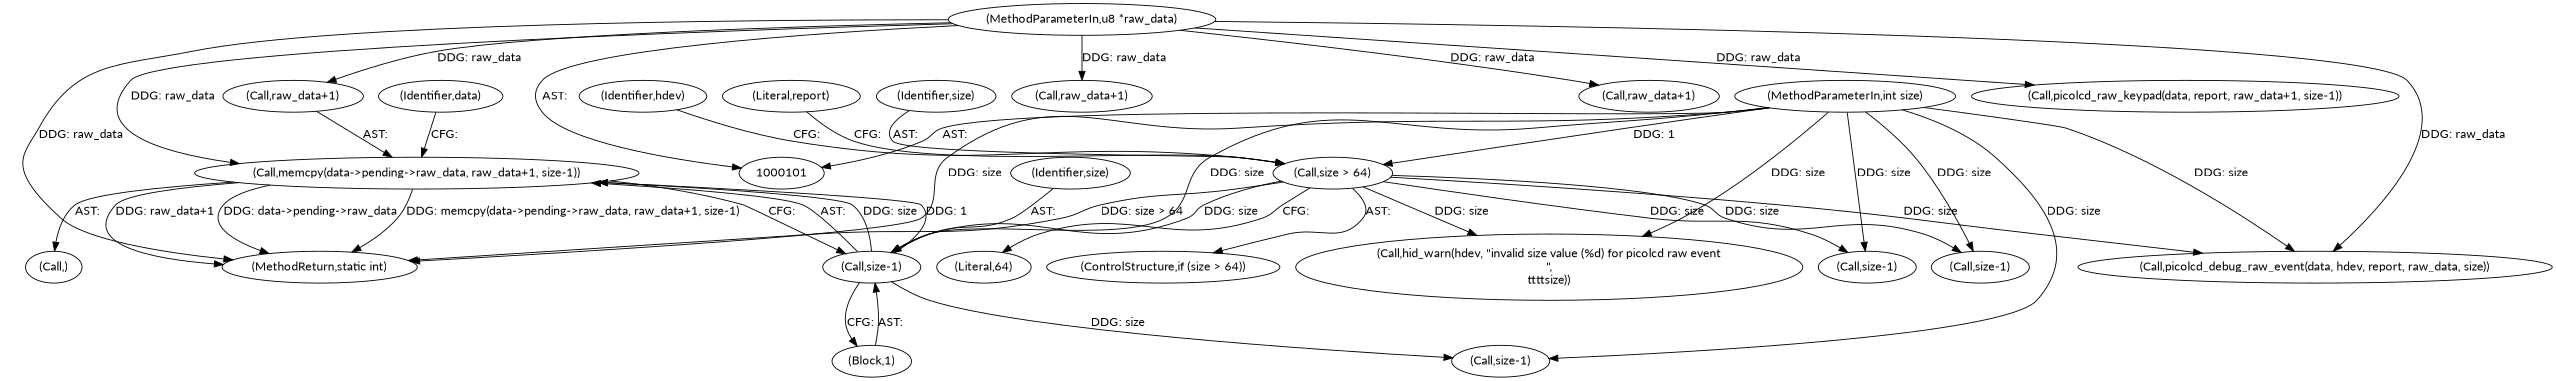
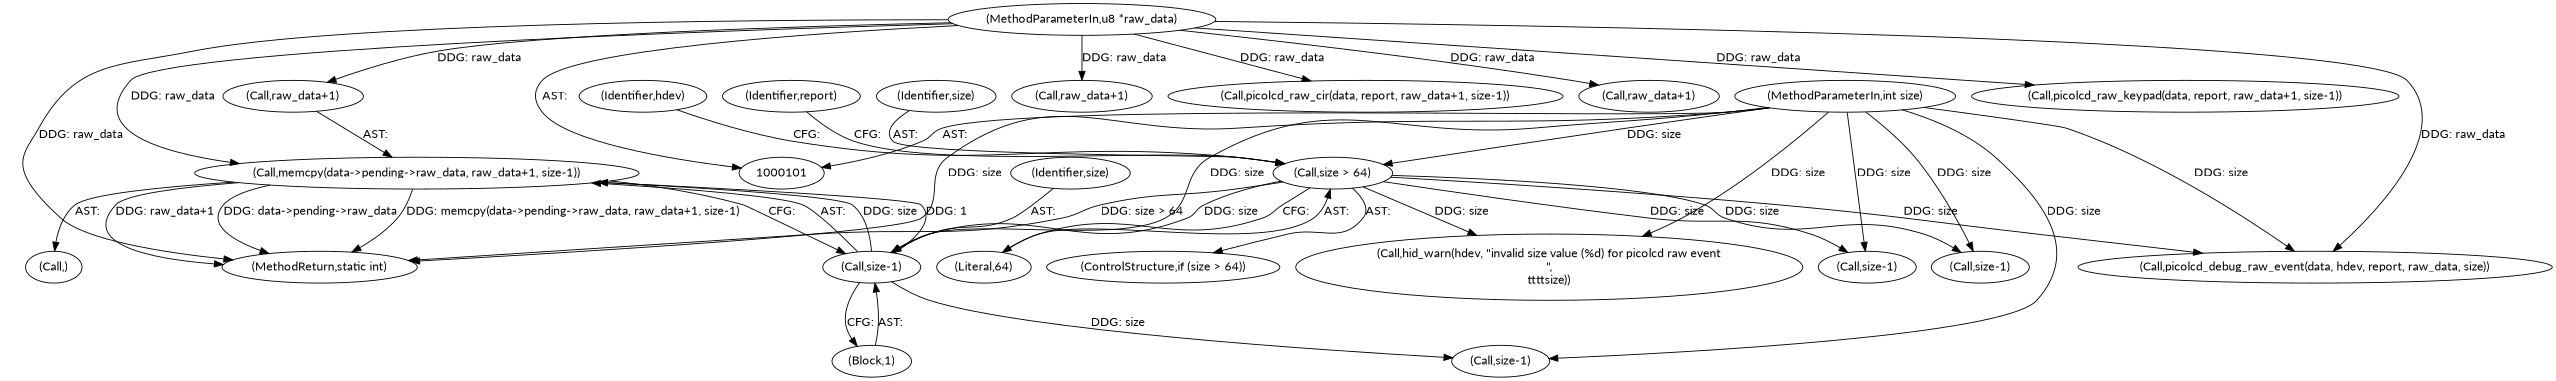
  digraph {
    fontname=Lato
    node [fontname=Lato]
    edge [fontname=Lato]
    n1 [label="(Call,memcpy(data->pending->raw_data, raw_data+1, size-1))"]
    n2 [label="(Call,size-1)"]
    n3 [label="(Call,)"]
    n4 [label="(MethodReturn,static int)"]
    n5 [label="(Block,1)"]
    n6 [label="(Call,size-1)"]
    n7 [label="(MethodParameterIn,u8 *raw_data)"]
    n8 [label="(Call,raw_data+1)"]
    n9 [label="(Call,raw_data+1)"]
+   n10 [label="(Call,picolcd_raw_cir(data, report, raw_data+1, size-1))"]
    n11 [label="(Call,raw_data+1)"]
    n12 [label="(Call,picolcd_debug_raw_event(data, hdev, report, raw_data, size))"]
    n13 [label="(Call,picolcd_raw_keypad(data, report, raw_data+1, size-1))"]
    1000101
    n15 [label="(Call,size > 64)"]
    n16 [label="(Literal,64)"]
    n17 [label="(Call,size-1)"]
    n18 [label="(ControlStructure,if (size > 64))"]
    n19 [label="(Call,size-1)"]
    n20 [label="(Call,hid_warn(hdev, \"invalid size value (%d) for picolcd raw event\n\",\n\t\t\t\tsize))"]
    n21 [label="(MethodParameterIn,int size)"]
-   n22 [label="(Identifier,data)"]
    n23 [label="(Identifier,size)"]
    n24 [label="(Identifier,hdev)"]
-   n25 [label="(Literal,report)"]
+   n25 [label="(Identifier,report)"]
    n26 [label="(Identifier,size)"]
    n1 -> n2 [label="CFG: "]
    n1 -> n3 [label="AST: "]
    n1 -> n4 [label="DDG: data->pending->raw_data"]
    n1 -> n4 [label="DDG: memcpy(data->pending->raw_data, raw_data+1, size-1)"]
    n1 -> n4 [label="DDG: raw_data+1"]
    n2 -> n1 [label="AST: "]
    n2 -> n1 [label="DDG: size"]
    n2 -> n1 [label="DDG: 1"]
    n2 -> n5 [label="CFG: "]
    n2 -> n6 [label="DDG: size"]
    n5 -> n2 [label="AST: "]
    n7 -> n1 [label="DDG: raw_data"]
    n7 -> n4 [label="DDG: raw_data"]
    n7 -> n8 [label="DDG: raw_data"]
    n7 -> n9 [label="DDG: raw_data"]
+   n7 -> n10 [label="DDG: raw_data"]
    n7 -> n11 [label="DDG: raw_data"]
    n7 -> n12 [label="DDG: raw_data"]
    n7 -> n13 [label="DDG: raw_data"]
    n7 -> 1000101 [label="AST: "]
    n8 -> n1 [label="AST: "]
    n15 -> n2 [label="DDG: size"]
    n15 -> n4 [label="DDG: size > 64"]
    n15 -> n12 [label="DDG: size"]
    n15 -> n16 [label="CFG: "]
    n15 -> n17 [label="DDG: size"]
    n15 -> n18 [label="AST: "]
    n15 -> n19 [label="DDG: size"]
    n15 -> n20 [label="DDG: size"]
+   n16 -> n15 [label="AST: "]
    n21 -> n2 [label="DDG: size"]
    n21 -> n4 [label="DDG: size"]
    n21 -> n6 [label="DDG: size"]
    n21 -> n12 [label="DDG: size"]
    n21 -> 1000101 [label="AST: "]
-   n21 -> n15 [label="DDG: 1"]
+   n21 -> n15 [label="DDG: size"]
    n21 -> n17 [label="DDG: size"]
    n21 -> n19 [label="DDG: size"]
    n21 -> n20 [label="DDG: size"]
-   n22 -> n1 [label="CFG: "]
    n23 -> n15 [label="AST: "]
    n24 -> n15 [label="CFG: "]
    n25 -> n15 [label="CFG: "]
    n26 -> n2 [label="AST: "]
  }
